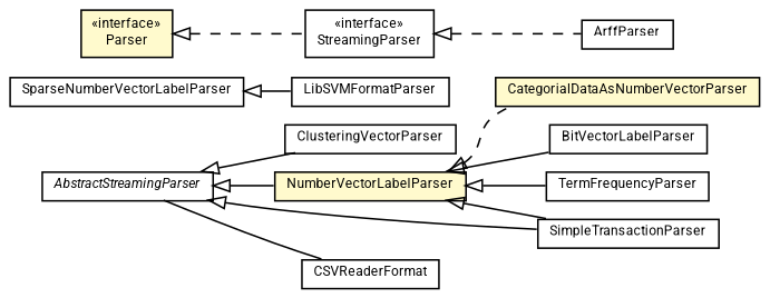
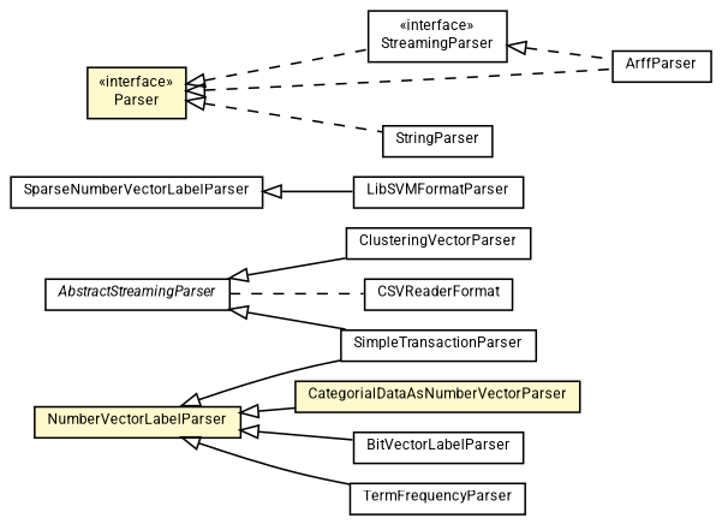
  digraph {
    nodesep=0.15
    rankdir=LR
    ranksep=0.25
    node [fontcolor=black fontname=Roboto fontsize=8 margin=0 shape=plaintext]
    edge [arrowtail=empty color=black dir=back fontname=Roboto fontsize=7 labelfontname=Roboto labelfontsize=7 weight=10]
    n1 [height=0 label=<<table title="de.lmu.ifi.dbs.elki.datasource.parser.ClusteringVectorParser" border="0" cellborder="1" cellspacing="0" cellpadding="2" href="ClusteringVectorParser.html" target="_parent"> 		<tr><td><table border="0" cellspacing="0" cellpadding="1"> 		<tr><td align="center" balign="center"> <font face="Roboto">ClusteringVectorParser</font> </td></tr> 		</table></td></tr> 		</table>> width=0]
    n2 [height=0 label=<<table title="de.lmu.ifi.dbs.elki.datasource.parser.NumberVectorLabelParser" border="0" cellborder="1" cellspacing="0" cellpadding="2" bgcolor="LemonChiffon" href="NumberVectorLabelParser.html" target="_parent"> 		<tr><td><table border="0" cellspacing="0" cellpadding="1"> 		<tr><td align="center" balign="center"> <font face="Roboto">NumberVectorLabelParser</font> </td></tr> 		</table></td></tr> 		</table>> width=0]
    n3 [height=0 label=<<table title="de.lmu.ifi.dbs.elki.datasource.parser.CategorialDataAsNumberVectorParser" border="0" cellborder="1" cellspacing="0" cellpadding="2" bgcolor="LemonChiffon" href="CategorialDataAsNumberVectorParser.html" target="_parent"> 		<tr><td><table border="0" cellspacing="0" cellpadding="1"> 		<tr><td align="center" balign="center"> <font face="Roboto">CategorialDataAsNumberVectorParser</font> </td></tr> 		</table></td></tr> 		</table>> width=0]
    n4 [height=0 label=<<table title="de.lmu.ifi.dbs.elki.datasource.parser.BitVectorLabelParser" border="0" cellborder="1" cellspacing="0" cellpadding="2" href="BitVectorLabelParser.html" target="_parent"> 		<tr><td><table border="0" cellspacing="0" cellpadding="1"> 		<tr><td align="center" balign="center"> <font face="Roboto">BitVectorLabelParser</font> </td></tr> 		</table></td></tr> 		</table>> width=0]
    n5 [height=0 label=<<table title="de.lmu.ifi.dbs.elki.datasource.parser.TermFrequencyParser" border="0" cellborder="1" cellspacing="0" cellpadding="2" href="TermFrequencyParser.html" target="_parent"> 		<tr><td><table border="0" cellspacing="0" cellpadding="1"> 		<tr><td align="center" balign="center"> <font face="Roboto">TermFrequencyParser</font> </td></tr> 		</table></td></tr> 		</table>> width=0]
    n6 [height=0 label=<<table title="de.lmu.ifi.dbs.elki.datasource.parser.SimpleTransactionParser" border="0" cellborder="1" cellspacing="0" cellpadding="2" href="SimpleTransactionParser.html" target="_parent"> 		<tr><td><table border="0" cellspacing="0" cellpadding="1"> 		<tr><td align="center" balign="center"> <font face="Roboto">SimpleTransactionParser</font> </td></tr> 		</table></td></tr> 		</table>> width=0]
    n7 [height=0 label=<<table title="de.lmu.ifi.dbs.elki.datasource.parser.SparseNumberVectorLabelParser" border="0" cellborder="1" cellspacing="0" cellpadding="2" href="SparseNumberVectorLabelParser.html" target="_parent"> 		<tr><td><table border="0" cellspacing="0" cellpadding="1"> 		<tr><td align="center" balign="center"> <font face="Roboto">SparseNumberVectorLabelParser</font> </td></tr> 		</table></td></tr> 		</table>> width=0]
    n8 [height=0 label=<<table title="de.lmu.ifi.dbs.elki.datasource.parser.LibSVMFormatParser" border="0" cellborder="1" cellspacing="0" cellpadding="2" href="LibSVMFormatParser.html" target="_parent"> 		<tr><td><table border="0" cellspacing="0" cellpadding="1"> 		<tr><td align="center" balign="center"> <font face="Roboto">LibSVMFormatParser</font> </td></tr> 		</table></td></tr> 		</table>> width=0]
    n9 [height=0 label=<<table title="de.lmu.ifi.dbs.elki.datasource.parser.StreamingParser" border="0" cellborder="1" cellspacing="0" cellpadding="2" href="StreamingParser.html" target="_parent"> 		<tr><td><table border="0" cellspacing="0" cellpadding="1"> 		<tr><td align="center" balign="center"> &#171;interface&#187; </td></tr> 		<tr><td align="center" balign="center"> <font face="Roboto">StreamingParser</font> </td></tr> 		</table></td></tr> 		</table>> width=0]
    n10 [height=0 label=<<table title="de.lmu.ifi.dbs.elki.datasource.parser.ArffParser" border="0" cellborder="1" cellspacing="0" cellpadding="2" href="ArffParser.html" target="_parent"> 		<tr><td><table border="0" cellspacing="0" cellpadding="1"> 		<tr><td align="center" balign="center"> <font face="Roboto">ArffParser</font> </td></tr> 		</table></td></tr> 		</table>> width=0]
    n11 [height=0 label=<<table title="de.lmu.ifi.dbs.elki.datasource.parser.AbstractStreamingParser" border="0" cellborder="1" cellspacing="0" cellpadding="2" href="AbstractStreamingParser.html" target="_parent"> 		<tr><td><table border="0" cellspacing="0" cellpadding="1"> 		<tr><td align="center" balign="center"> <font face="Roboto"><i>AbstractStreamingParser</i></font> </td></tr> 		</table></td></tr> 		</table>> width=0]
    n12 [height=0 label=<<table title="de.lmu.ifi.dbs.elki.datasource.parser.CSVReaderFormat" border="0" cellborder="1" cellspacing="0" cellpadding="2" href="CSVReaderFormat.html" target="_parent"> 		<tr><td><table border="0" cellspacing="0" cellpadding="1"> 		<tr><td align="center" balign="center"> <font face="Roboto">CSVReaderFormat</font> </td></tr> 		</table></td></tr> 		</table>> width=0]
    n13 [height=0 label=<<table title="de.lmu.ifi.dbs.elki.datasource.parser.Parser" border="0" cellborder="1" cellspacing="0" cellpadding="2" bgcolor="LemonChiffon" href="Parser.html" target="_parent"> 		<tr><td><table border="0" cellspacing="0" cellpadding="1"> 		<tr><td align="center" balign="center"> &#171;interface&#187; </td></tr> 		<tr><td align="center" balign="center"> <font face="Roboto">Parser</font> </td></tr> 		</table></td></tr> 		</table>> width=0]
-   n2 -> n3 [style=dashed]
+   n14 [height=0 label=<<table title="de.lmu.ifi.dbs.elki.datasource.parser.StringParser" border="0" cellborder="1" cellspacing="0" cellpadding="2" href="StringParser.html" target="_parent"> 		<tr><td><table border="0" cellspacing="0" cellpadding="1"> 		<tr><td align="center" balign="center"> <font face="Roboto">StringParser</font> </td></tr> 		</table></td></tr> 		</table>> width=0]
+   n2 -> n3
    n2 -> n4
    n2 -> n5
    n2 -> n6
    n7 -> n8
    n9 -> n10 [style=dashed weight=9]
    n11 -> n1
-   n11 -> n2
    n11 -> n6
-   n11 -> n12 [arrowhead=none weight=2 arrowtail="" dir=""]
+   n11 -> n12 [arrowhead=none weight=2 style=dashed arrowtail="" dir=""]
    n13 -> n9 [style=dashed weight=9]
+   n13 -> n10 [style=dashed weight=9]
+   n13 -> n14 [style=dashed weight=9]
  }
